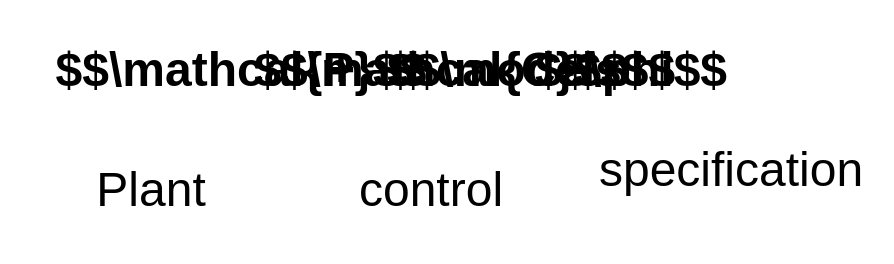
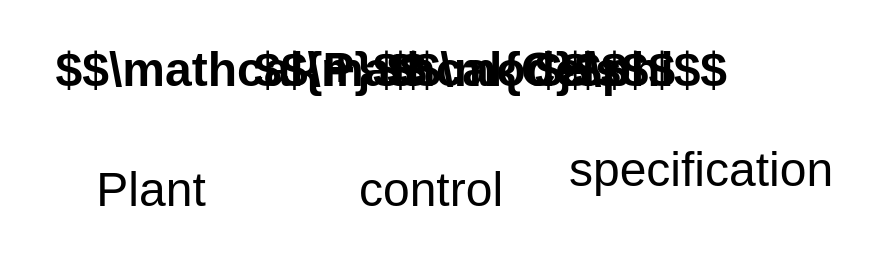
  <mxCell id="0" />
  <mxCell id="1" parent="0" />
  <mxCell id="2" value="&lt;div&gt;&lt;font style=&quot;font-size: 24px&quot;&gt;&lt;b&gt;$$\mathcal{P}$$&lt;/b&gt;&lt;/font&gt;&lt;/div&gt;" style="text;html=1;align=center;verticalAlign=middle;resizable=0;points=[];autosize=1;strokeColor=none;fillColor=none;" parent="1" vertex="1"><mxGeometry x="20" y="25" width="200" height="20" as="geometry" /></mxCell>
  <mxCell id="3" value="&lt;font style=&quot;font-size: 24px&quot;&gt;&lt;b&gt;+&lt;/b&gt;&lt;/font&gt;" style="text;html=1;align=center;verticalAlign=middle;resizable=0;points=[];autosize=1;strokeColor=none;fillColor=none;" parent="1" vertex="1"><mxGeometry x="155" y="25" width="30" height="20" as="geometry" /></mxCell>
  <mxCell id="4" value="&lt;font style=&quot;font-size: 24px&quot;&gt;&lt;b&gt;$$\mathcal{C}$$&lt;/b&gt;&lt;/font&gt;" style="text;html=1;align=center;verticalAlign=middle;resizable=0;points=[];autosize=1;strokeColor=none;fillColor=none;fontSize=18;" parent="1" vertex="1"><mxGeometry x="120" y="20" width="200" height="30" as="geometry" /></mxCell>
  <mxCell id="5" value="&lt;b&gt;&lt;font style=&quot;font-size: 24px&quot;&gt;$$\models$$&lt;/font&gt;&lt;/b&gt;" style="text;html=1;align=center;verticalAlign=middle;resizable=0;points=[];autosize=1;strokeColor=none;fillColor=none;fontSize=18;" parent="1" vertex="1"><mxGeometry x="185" y="20" width="160" height="30" as="geometry" /></mxCell>
  <mxCell id="6" value="&lt;font style=&quot;font-size: 24px&quot;&gt;&lt;b&gt;$$\phi$$&lt;/b&gt;&lt;/font&gt;" style="text;html=1;align=center;verticalAlign=middle;resizable=0;points=[];autosize=1;strokeColor=none;fillColor=none;fontSize=18;" parent="1" vertex="1"><mxGeometry x="260" y="20" width="110" height="30" as="geometry" /></mxCell>
  <mxCell id="7" value="Plant" style="text;html=1;align=center;verticalAlign=middle;resizable=0;points=[];autosize=1;strokeColor=none;fillColor=none;fontSize=24;" parent="1" vertex="1"><mxGeometry x="40" y="80" width="70" height="30" as="geometry" /></mxCell>
  <mxCell id="8" value="control" style="text;html=1;align=center;verticalAlign=middle;resizable=0;points=[];autosize=1;strokeColor=none;fillColor=none;fontSize=24;" parent="1" vertex="1"><mxGeometry x="170" y="80" width="90" height="30" as="geometry" /></mxCell>
- <mxCell id="9" value="specification" style="text;html=1;align=center;verticalAlign=middle;resizable=0;points=[];autosize=1;strokeColor=none;fillColor=none;fontSize=24;" parent="1" vertex="1"><mxGeometry x="290" y="70" width="150" height="30" as="geometry" /></mxCell>
+ <mxCell id="9" value="specification" style="text;html=1;align=center;verticalAlign=middle;resizable=0;points=[];autosize=1;strokeColor=none;fillColor=none;fontSize=24;" parent="1" vertex="1"><mxGeometry x="275" y="70" width="150" height="30" as="geometry" /></mxCell>
